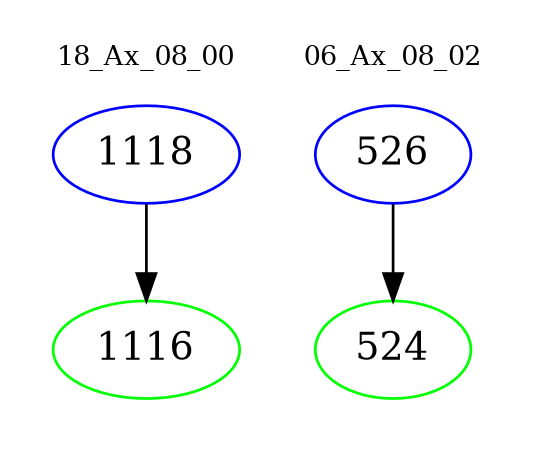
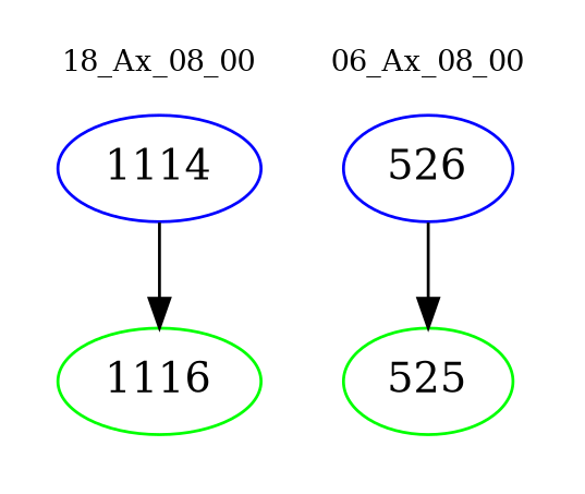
  digraph {
    node [color=blue]
    edge [color=black]
-   n1 [label=1118]
+   n1 [label=1114]
    n2 [color=green label=1116]
    n3 [label=526]
-   n4 [color=green label=524]
+   n4 [color=green label=525]
    subgraph cluster_1 {
      color=white
      fontsize=10
      label="18_Ax_08_00"
      n1
      n2
    }
    subgraph cluster_2 {
      color=white
      fontsize=10
-     label="06_Ax_08_02"
+     label="06_Ax_08_00"
      n3
      n4
    }
    n1 -> n2
    n3 -> n4
  }
